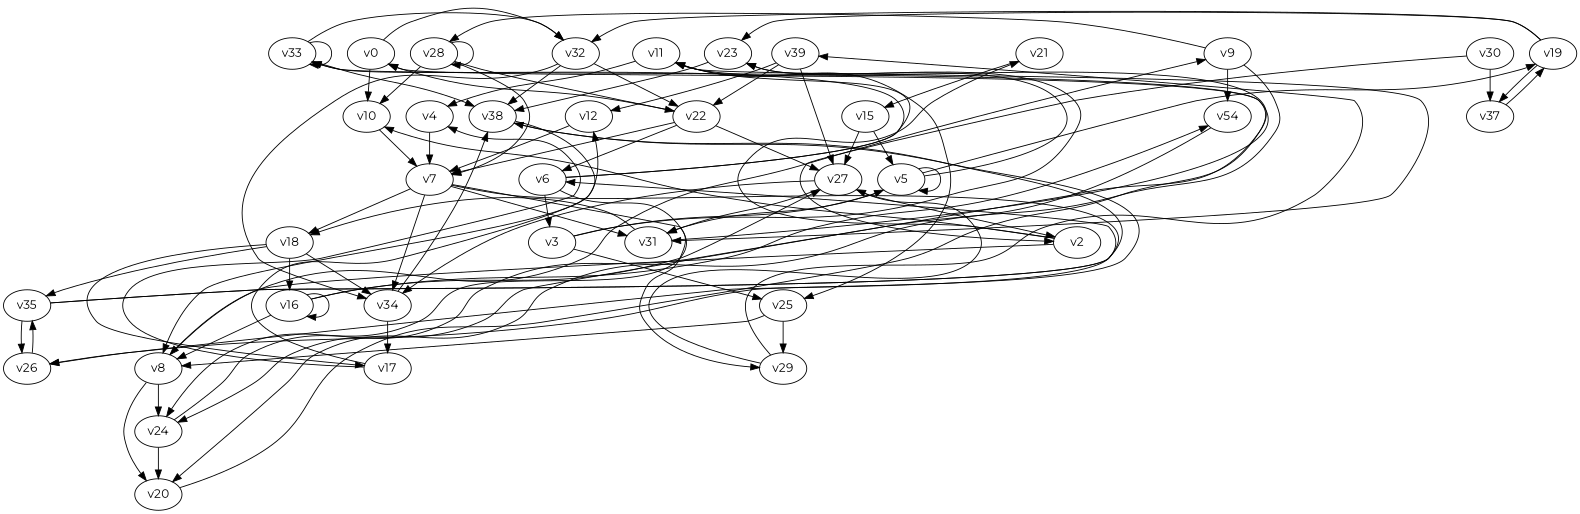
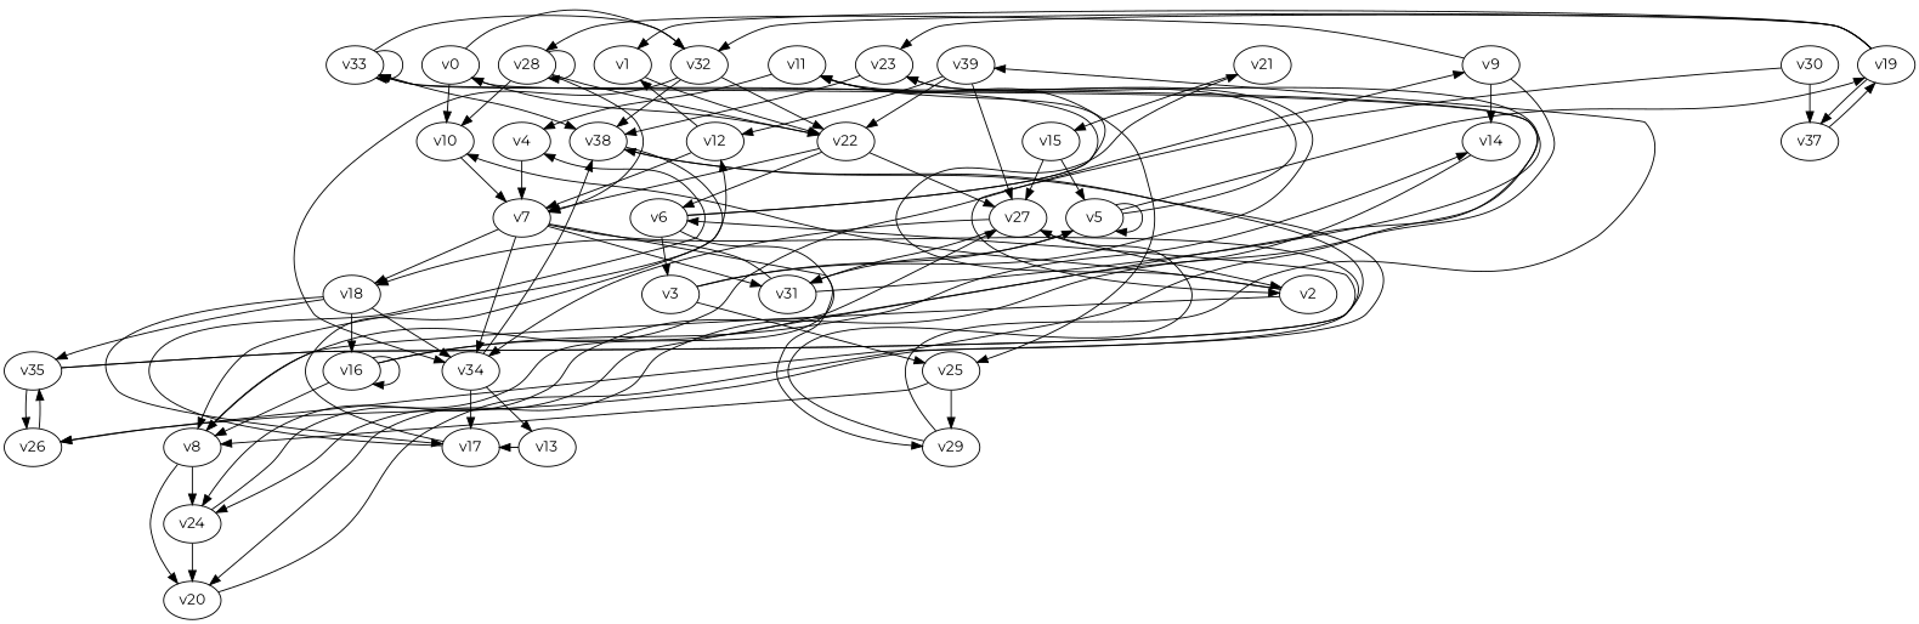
  digraph {
    fontname=Montserrat
    node [fontname=Montserrat player=1]
    edge [fontname=Montserrat]
    v0 [player=0]
    v10 [player=0]
    v32
    v7
    v22 [player=0]
    v34
    v38 [player=0]
+   v1
    v6 [player=0]
    v27 [player=0]
    v2 [player=0]
    v8
    v21
    v24 [player=0]
    v9
    v20
    v15
    v3 [player=0]
    v5 [player=0]
    v23
    v25 [player=0]
    v19 [player=0]
    v31 [player=0]
    v29
    v4 [player=0]
    v18
    v26
    v37 [player=0]
    v11 [player=0]
    v33
    v17
    v16
    v35 [player=0]
    v39 [player=0]
-   v14 [label=v54]
+   v13
+   v14
    v28
    v12
    v30 [player=0]
    v0 -> v10 [constraint="time <= 8"]
    v0 -> v32 [constraint="time >= 11"]
    v10 -> v7
    v32 -> v22 [constraint="(time % 3 == 0) || (time % 4 == 0)"]
    v32 -> v34 [constraint="time % 5 == 0"]
    v32 -> v38
    v7 -> v34
    v7 -> v31
    v7 -> v29 [constraint="time <= 25"]
    v7 -> v18
    v7 -> v26 [constraint="time == 15"]
    v22 -> v0 [constraint="time % 4 == 2"]
    v22 -> v7
    v22 -> v6
    v22 -> v27
    v34 -> v38 [constraint="time % 3 == 2"]
    v34 -> v17
+   v34 -> v13
    v38 -> v8 [constraint="time % 3 == 2"]
    v38 -> v26 [constraint="time >= 3"]
+   v1 -> v22 [constraint="(time % 2 == 0) || (time % 5 == 2)"]
    v6 -> v24 [constraint="(time % 2 == 0) || (time % 3 == 2)"]
    v6 -> v3
    v6 -> v11 [constraint="time % 5 == 0"]
    v6 -> v33 [constraint="time == 18"]
    v27 -> v34 [constraint="time >= 4"]
    v27 -> v2
    v27 -> v31
    v2 -> v10 [constraint="time % 5 == 2"]
    v2 -> v8 [constraint="time == 10"]
    v2 -> v21 [constraint="time % 3 == 2"]
    v8 -> v24
    v8 -> v9 [constraint="time == 8"]
    v8 -> v20 [constraint="time >= 13"]
    v21 -> v15 [constraint="time >= 14"]
    v24 -> v20
    v24 -> v11 [constraint="time == 17"]
    v9 -> v20 [constraint="(time % 2 == 0) || (time % 3 == 1)"]
    v9 -> v14
    v9 -> v28 [constraint="time == 3"]
    v20 -> v33 [constraint="time == 16"]
    v15 -> v27
    v15 -> v5
    v3 -> v5 [constraint="time >= 9"]
    v3 -> v23 [constraint="time >= 4"]
    v3 -> v25
    v5 -> v5
    v5 -> v23 [constraint="time <= 13"]
    v5 -> v19 [constraint="time == 10"]
    v5 -> v31 [constraint="time == 19"]
    v23 -> v38 [constraint="time % 2 == 1"]
    v25 -> v8 [constraint="time % 3 == 0"]
    v25 -> v29
    v19 -> v32 [constraint="time >= 1"]
+   v19 -> v1 [constraint="time == 17"]
    v19 -> v23 [constraint="time == 5"]
    v19 -> v37 [constraint="time >= 8"]
    v31 -> v0 [constraint="(time % 4 == 0) || (time % 4 == 1)"]
    v31 -> v18 [constraint="time % 5 == 1"]
    v29 -> v27 [constraint="(time >= 4) && (time <= 19)"]
    v29 -> v39 [constraint="time >= 1"]
    v4 -> v7
    v18 -> v34
    v18 -> v17 [constraint="(time >= 4) && (time <= 19)"]
    v18 -> v16
    v18 -> v35
    v26 -> v35
    v37 -> v19 [constraint="time <= 11"]
    v11 -> v25 [constraint="time == 3"]
-   v11 -> v31 [constraint="time % 6 == 1"]
    v11 -> v4 [constraint="time == 4"]
    v33 -> v32 [constraint="time <= 18"]
    v33 -> v38
    v33 -> v33 [constraint="time <= 16"]
    v17 -> v4 [constraint="time >= 14"]
    v17 -> v12 [constraint="time >= 10"]
    v16 -> v27 [constraint="time <= 9"]
    v16 -> v8
    v16 -> v16 [constraint="time == 5"]
    v16 -> v14 [constraint="time == 11"]
    v35 -> v38 [constraint="time <= 17"]
    v35 -> v6 [constraint="time % 2 == 0"]
    v35 -> v26
    v39 -> v22
    v39 -> v27
    v39 -> v12 [constraint="time <= 5"]
+   v13 -> v17 [constraint="time % 2 == 0"]
    v14 -> v24 [constraint="time == 20"]
    v28 -> v10 [constraint="time % 6 == 1"]
    v28 -> v7 [constraint="time % 4 == 1"]
    v28 -> v22 [constraint="time >= 9"]
    v28 -> v28
    v12 -> v7
+   v12 -> v1 [constraint="time % 6 == 3"]
    v30 -> v2 [constraint="time <= 21"]
    v30 -> v37
  }
